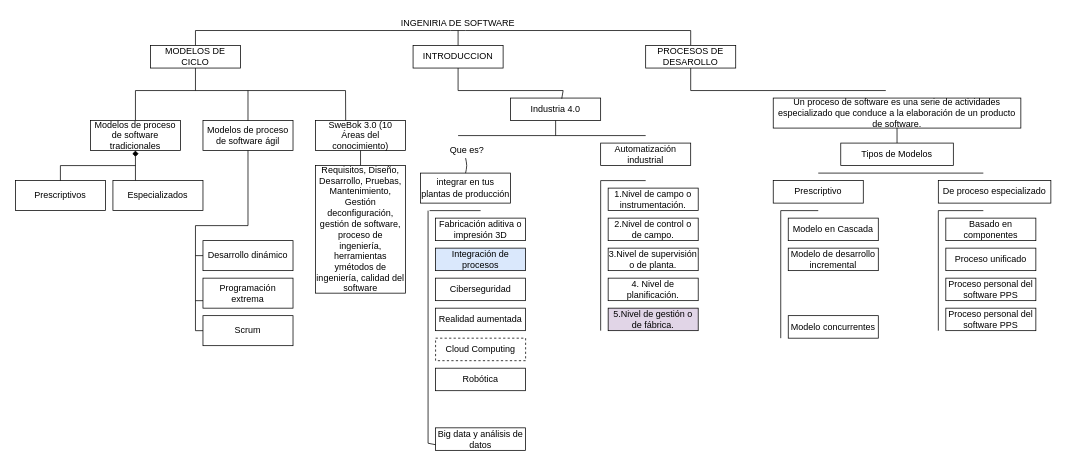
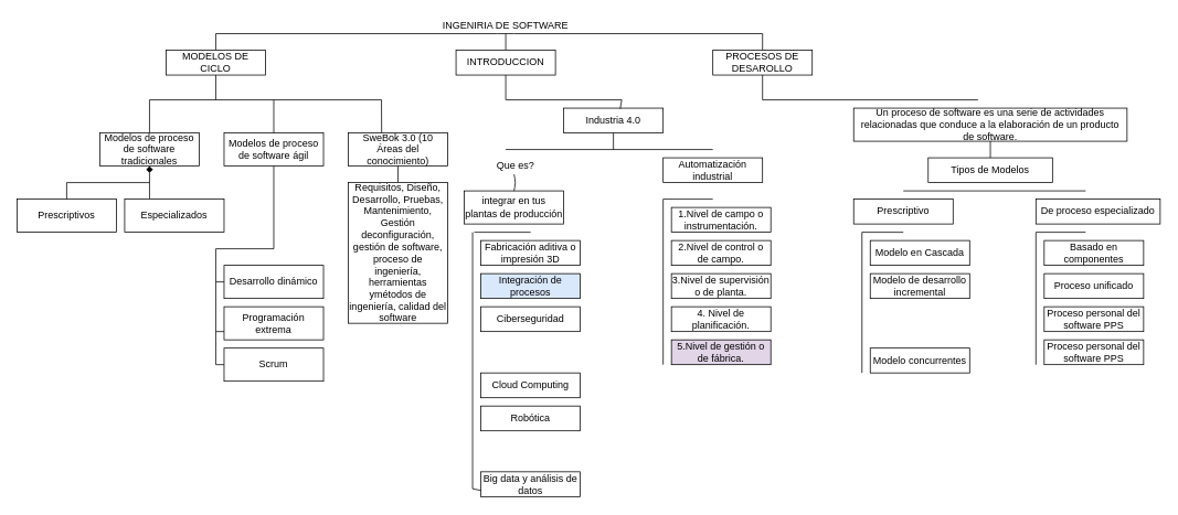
  <mxCell id="0" />
  <mxCell id="1" parent="0" />
  <mxCell id="2" value="INGENIRIA DE SOFTWARE" style="text;html=1;strokeColor=none;fillColor=none;align=center;verticalAlign=middle;whiteSpace=wrap;rounded=0;" vertex="1" parent="1"><mxGeometry x="500" y="20" width="220" height="20" as="geometry" /></mxCell>
  <mxCell id="3" value="" style="endArrow=none;html=1;" edge="1" parent="1"><mxGeometry width="50" height="50" relative="1" as="geometry"><mxPoint x="260" y="40" as="sourcePoint" /><mxPoint x="920" y="40" as="targetPoint" /><Array as="points"><mxPoint x="610" y="40" /></Array></mxGeometry></mxCell>
  <mxCell id="4" value="" style="endArrow=none;html=1;" edge="1" parent="1"><mxGeometry width="50" height="50" relative="1" as="geometry"><mxPoint x="260" y="60" as="sourcePoint" /><mxPoint x="260" y="40" as="targetPoint" /></mxGeometry></mxCell>
  <mxCell id="5" value="" style="endArrow=none;html=1;" edge="1" parent="1"><mxGeometry width="50" height="50" relative="1" as="geometry"><mxPoint x="920" y="60" as="sourcePoint" /><mxPoint x="920" y="40" as="targetPoint" /></mxGeometry></mxCell>
  <mxCell id="6" value="" style="endArrow=none;html=1;" edge="1" parent="1"><mxGeometry width="50" height="50" relative="1" as="geometry"><mxPoint x="610" y="60" as="sourcePoint" /><mxPoint x="610" y="40" as="targetPoint" /></mxGeometry></mxCell>
  <mxCell id="7" value="INTRODUCCION" style="rounded=0;whiteSpace=wrap;html=1;" vertex="1" parent="1"><mxGeometry x="550" y="60" width="120" height="30" as="geometry" /></mxCell>
  <mxCell id="8" value="MODELOS DE CICLO" style="rounded=0;whiteSpace=wrap;html=1;" vertex="1" parent="1"><mxGeometry x="200" y="60" width="120" height="30" as="geometry" /></mxCell>
  <mxCell id="9" value="PROCESOS DE DESAROLLO" style="rounded=0;whiteSpace=wrap;html=1;" vertex="1" parent="1"><mxGeometry x="860" y="60" width="120" height="30" as="geometry" /></mxCell>
  <mxCell id="10" value="" style="endArrow=none;html=1;" edge="1" parent="1"><mxGeometry width="50" height="50" relative="1" as="geometry"><mxPoint y="120" as="sourcePoint" x="180" /><mxPoint x="460" y="120" as="targetPoint" /></mxGeometry></mxCell>
  <mxCell id="11" value="" style="endArrow=none;html=1;" edge="1" parent="1"><mxGeometry width="50" height="50" relative="1" as="geometry"><mxPoint y="160" as="sourcePoint" x="180" /><mxPoint y="120" as="targetPoint" x="180" /></mxGeometry></mxCell>
  <mxCell id="12" value="Modelos de proceso de software tradicionales" style="rounded=0;whiteSpace=wrap;html=1;" vertex="1" parent="1"><mxGeometry x="120" y="160" width="120" height="40" as="geometry" /></mxCell>
  <mxCell id="13" value="Modelos de proceso de software ágil" style="rounded=0;whiteSpace=wrap;html=1;" vertex="1" parent="1"><mxGeometry x="270" y="160" width="120" height="40" as="geometry" /></mxCell>
  <mxCell id="14" value="SweBok 3.0 (10 Áreas del conocimiento)" style="rounded=0;whiteSpace=wrap;html=1;" vertex="1" parent="1"><mxGeometry x="420" y="160" width="120" height="40" as="geometry" /></mxCell>
  <mxCell id="15" value="" style="endArrow=none;html=1;exitX=0.335;exitY=-0.01;exitDx=0;exitDy=0;exitPerimeter=0;" edge="1" parent="1" source="14"><mxGeometry width="50" height="50" relative="1" as="geometry"><mxPoint x="460" y="150" as="sourcePoint" /><mxPoint x="460" y="120" as="targetPoint" /></mxGeometry></mxCell>
  <mxCell id="16" value="" style="endArrow=none;html=1;exitX=0.5;exitY=0;exitDx=0;exitDy=0;" edge="1" parent="1" source="13"><mxGeometry width="50" height="50" relative="1" as="geometry"><mxPoint x="330" y="320" as="sourcePoint" /><mxPoint x="330" y="120" as="targetPoint" /></mxGeometry></mxCell>
  <mxCell id="17" value="" style="endArrow=diamond;html=1;entryX=0.5;entryY=1;entryDx=0;entryDy=0;exitX=0.25;exitY=0;exitDx=0;exitDy=0;" edge="1" parent="1" source="20" target="12"><mxGeometry width="50" height="50" relative="1" as="geometry"><mxPoint y="220" as="sourcePoint" x="180" /><mxPoint x="380" y="270" as="targetPoint" /></mxGeometry></mxCell>
  <mxCell id="18" value="" style="endArrow=none;html=1;" edge="1" parent="1"><mxGeometry width="50" height="50" relative="1" as="geometry"><mxPoint x="80" y="220" as="sourcePoint" /><mxPoint y="220" as="targetPoint" x="180" /></mxGeometry></mxCell>
  <mxCell id="19" value="Prescriptivos" style="rounded=0;whiteSpace=wrap;html=1;" vertex="1" parent="1"><mxGeometry x="20" y="240" width="120" height="40" as="geometry" /></mxCell>
  <mxCell id="20" value="Especializados" style="rounded=0;whiteSpace=wrap;html=1;" vertex="1" parent="1"><mxGeometry x="150" y="240" width="120" height="40" as="geometry" /></mxCell>
  <mxCell id="21" value="" style="endArrow=none;html=1;" edge="1" parent="1" source="19"><mxGeometry width="50" height="50" relative="1" as="geometry"><mxPoint x="330" y="320" as="sourcePoint" /><mxPoint x="80" y="220" as="targetPoint" /></mxGeometry></mxCell>
  <mxCell id="22" value="" style="endArrow=none;html=1;entryX=0.5;entryY=1;entryDx=0;entryDy=0;" edge="1" parent="1" target="13"><mxGeometry width="50" height="50" relative="1" as="geometry"><mxPoint x="330" y="300" as="sourcePoint" /><mxPoint x="380" y="270" as="targetPoint" /></mxGeometry></mxCell>
  <mxCell id="23" value="" style="endArrow=none;html=1;" edge="1" parent="1"><mxGeometry width="50" height="50" relative="1" as="geometry"><mxPoint x="260" y="300" as="sourcePoint" /><mxPoint x="330" y="300" as="targetPoint" /></mxGeometry></mxCell>
  <mxCell id="24" value="Desarrollo dinámico" style="rounded=0;whiteSpace=wrap;html=1;" vertex="1" parent="1"><mxGeometry x="270" y="320" width="120" height="40" as="geometry" /></mxCell>
  <mxCell id="25" value="Programación extrema" style="rounded=0;whiteSpace=wrap;html=1;" vertex="1" parent="1"><mxGeometry x="270" y="370" width="120" height="40" as="geometry" /></mxCell>
  <mxCell id="26" value="" style="endArrow=none;html=1;" edge="1" parent="1"><mxGeometry width="50" height="50" relative="1" as="geometry"><mxPoint x="260" y="440" as="sourcePoint" /><mxPoint x="260" y="300" as="targetPoint" /></mxGeometry></mxCell>
  <mxCell id="27" value="Scrum" style="rounded=0;whiteSpace=wrap;html=1;" vertex="1" parent="1"><mxGeometry x="270" y="420" width="120" height="40" as="geometry" /></mxCell>
  <mxCell id="28" value="" style="endArrow=none;html=1;entryX=0;entryY=0.5;entryDx=0;entryDy=0;" edge="1" parent="1" target="24"><mxGeometry width="50" height="50" relative="1" as="geometry"><mxPoint x="260" y="340" as="sourcePoint" /><mxPoint x="380" y="270" as="targetPoint" /></mxGeometry></mxCell>
  <mxCell id="29" value="" style="endArrow=none;html=1;entryX=0;entryY=0.75;entryDx=0;entryDy=0;" edge="1" parent="1" target="25"><mxGeometry width="50" height="50" relative="1" as="geometry"><mxPoint x="260" y="400" as="sourcePoint" /><mxPoint x="380" y="270" as="targetPoint" /></mxGeometry></mxCell>
  <mxCell id="30" value="" style="endArrow=none;html=1;entryX=0;entryY=0.5;entryDx=0;entryDy=0;" edge="1" parent="1" target="27"><mxGeometry width="50" height="50" relative="1" as="geometry"><mxPoint x="260" y="440" as="sourcePoint" /><mxPoint x="380" y="270" as="targetPoint" /></mxGeometry></mxCell>
  <mxCell id="31" value="" style="endArrow=none;html=1;entryX=0.5;entryY=1;entryDx=0;entryDy=0;" edge="1" parent="1" target="14"><mxGeometry width="50" height="50" relative="1" as="geometry"><mxPoint x="480" y="220" as="sourcePoint" /><mxPoint x="380" y="270" as="targetPoint" /></mxGeometry></mxCell>
  <mxCell id="32" value="Requisitos, Diseño, Desarrollo, Pruebas, Mantenimiento, Gestión deconfiguración, gestión de software, proceso de ingeniería, herramientas ymétodos de ingeniería, calidad del software" style="rounded=0;whiteSpace=wrap;html=1;" vertex="1" parent="1"><mxGeometry x="420" y="220" width="120" height="170" as="geometry" /></mxCell>
  <mxCell id="33" value="" style="endArrow=none;html=1;entryX=0.5;entryY=1;entryDx=0;entryDy=0;" edge="1" parent="1" target="7"><mxGeometry width="50" height="50" relative="1" as="geometry"><mxPoint x="610" y="120" as="sourcePoint" /><mxPoint x="550" y="270" as="targetPoint" /></mxGeometry></mxCell>
  <mxCell id="34" value="" style="endArrow=none;html=1;" edge="1" parent="1"><mxGeometry width="50" height="50" relative="1" as="geometry"><mxPoint x="610" y="120" as="sourcePoint" /><mxPoint x="750" y="120" as="targetPoint" /></mxGeometry></mxCell>
  <mxCell id="35" value="Industria 4.0" style="rounded=0;whiteSpace=wrap;html=1;" vertex="1" parent="1"><mxGeometry x="680" y="130" width="120" height="30" as="geometry" /></mxCell>
  <mxCell id="36" value="" style="endArrow=none;html=1;entryX=0.5;entryY=1;entryDx=0;entryDy=0;" edge="1" parent="1" target="8"><mxGeometry width="50" height="50" relative="1" as="geometry"><mxPoint x="260" y="120" as="sourcePoint" /><mxPoint x="440" y="170" as="targetPoint" /></mxGeometry></mxCell>
  <mxCell id="37" value="" style="endArrow=none;html=1;exitX=0.568;exitY=0.027;exitDx=0;exitDy=0;exitPerimeter=0;" edge="1" parent="1" source="35"><mxGeometry width="50" height="50" relative="1" as="geometry"><mxPoint x="480" y="220" as="sourcePoint" /><mxPoint x="750" y="120" as="targetPoint" /></mxGeometry></mxCell>
  <mxCell id="38" value="" style="endArrow=none;html=1;" edge="1" parent="1"><mxGeometry width="50" height="50" relative="1" as="geometry"><mxPoint x="610" y="180" as="sourcePoint" /><mxPoint x="860" y="180" as="targetPoint" /></mxGeometry></mxCell>
  <mxCell id="39" value="" style="endArrow=none;html=1;entryX=0.5;entryY=1;entryDx=0;entryDy=0;" edge="1" parent="1" target="35"><mxGeometry width="50" height="50" relative="1" as="geometry"><mxPoint x="740" y="180" as="sourcePoint" /><mxPoint x="530" y="170" as="targetPoint" /></mxGeometry></mxCell>
  <mxCell id="40" value="integrar en tus plantas de producción" style="rounded=0;whiteSpace=wrap;html=1;" vertex="1" parent="1"><mxGeometry x="560" y="230" width="120" height="40" as="geometry" /></mxCell>
  <mxCell id="41" value="Que es?" style="text;html=1;strokeColor=none;fillColor=none;align=center;verticalAlign=middle;whiteSpace=wrap;rounded=0;" vertex="1" parent="1"><mxGeometry x="594" y="190" width="56" height="20" as="geometry" /></mxCell>
  <mxCell id="42" value="" style="endArrow=none;html=1;exitX=0.5;exitY=0;exitDx=0;exitDy=0;" edge="1" parent="1" source="40"><mxGeometry width="50" height="50" relative="1" as="geometry"><mxPoint x="480" y="220" as="sourcePoint" /><mxPoint x="620" y="210" as="targetPoint" /><Array as="points"><mxPoint x="622" y="220" /></Array></mxGeometry></mxCell>
  <mxCell id="43" value="" style="endArrow=none;html=1;" edge="1" parent="1"><mxGeometry width="50" height="50" relative="1" as="geometry"><mxPoint x="572" y="280" as="sourcePoint" /><mxPoint x="640" y="280" as="targetPoint" /></mxGeometry></mxCell>
  <mxCell id="44" value="Fabricación aditiva o impresión 3D" style="rounded=0;whiteSpace=wrap;html=1;" vertex="1" parent="1"><mxGeometry x="580" y="290" width="120" height="30" as="geometry" /></mxCell>
  <mxCell id="45" value="Integración de procesos" style="rounded=0;whiteSpace=wrap;html=1;fillColor=#dae8fc;" vertex="1" parent="1"><mxGeometry x="580" y="330" width="120" height="30" as="geometry" /></mxCell>
  <mxCell id="46" value="Ciberseguridad" style="rounded=0;whiteSpace=wrap;html=1;" vertex="1" parent="1"><mxGeometry x="580" y="370" width="120" height="30" as="geometry" /></mxCell>
- <mxCell id="47" value="Realidad aumentada" style="rounded=0;whiteSpace=wrap;html=1;" vertex="1" parent="1"><mxGeometry x="580" y="410" width="120" height="30" as="geometry" /></mxCell>
- <mxCell id="48" value="Cloud Computing" style="rounded=0;whiteSpace=wrap;html=1;dashed=1;" vertex="1" parent="1"><mxGeometry x="580" y="450" width="120" height="30" as="geometry" /></mxCell>
+ <mxCell id="48" value="Cloud Computing" style="rounded=0;whiteSpace=wrap;html=1;" vertex="1" parent="1"><mxGeometry x="580" y="450" width="120" height="30" as="geometry" /></mxCell>
  <mxCell id="49" value="Robótica" style="rounded=0;whiteSpace=wrap;html=1;" vertex="1" parent="1"><mxGeometry x="580" y="490" width="120" height="30" as="geometry" /></mxCell>
  <mxCell id="50" value="" style="endArrow=none;html=1;" edge="1" parent="1"><mxGeometry width="50" height="50" relative="1" as="geometry"><mxPoint x="570" y="590" as="sourcePoint" /><mxPoint x="570" y="280" as="targetPoint" /></mxGeometry></mxCell>
  <mxCell id="51" value="Big data y análisis de datos" style="rounded=0;whiteSpace=wrap;html=1;" vertex="1" parent="1"><mxGeometry x="580" y="569.5" width="120" height="30" as="geometry" /></mxCell>
  <mxCell id="52" value="" style="endArrow=none;html=1;entryX=0;entryY=0.75;entryDx=0;entryDy=0;" edge="1" parent="1" target="51"><mxGeometry width="50" height="50" relative="1" as="geometry"><mxPoint x="570" y="590" as="sourcePoint" /><mxPoint x="530" y="370" as="targetPoint" /></mxGeometry></mxCell>
  <mxCell id="53" value="Automatización industrial" style="rounded=0;whiteSpace=wrap;html=1;" vertex="1" parent="1"><mxGeometry x="800" y="190" width="120" height="30" as="geometry" /></mxCell>
  <mxCell id="54" value="" style="endArrow=none;html=1;" edge="1" parent="1"><mxGeometry width="50" height="50" relative="1" as="geometry"><mxPoint x="800" y="240" as="sourcePoint" /><mxPoint x="860" y="240" as="targetPoint" /></mxGeometry></mxCell>
  <mxCell id="55" value="" style="endArrow=none;html=1;" edge="1" parent="1"><mxGeometry width="50" height="50" relative="1" as="geometry"><mxPoint x="800" y="440" as="sourcePoint" /><mxPoint x="800" y="240" as="targetPoint" /></mxGeometry></mxCell>
  <mxCell id="56" value="1.Nivel de campo o instrumentación." style="rounded=0;whiteSpace=wrap;html=1;" vertex="1" parent="1"><mxGeometry x="810" y="250" width="120" height="30" as="geometry" /></mxCell>
  <mxCell id="57" value="2.Nivel de control o de campo." style="rounded=0;whiteSpace=wrap;html=1;" vertex="1" parent="1"><mxGeometry x="810" y="290" width="120" height="30" as="geometry" /></mxCell>
  <mxCell id="58" value="3.Nivel de supervisión o de planta." style="rounded=0;whiteSpace=wrap;html=1;" vertex="1" parent="1"><mxGeometry x="810" y="330" width="120" height="30" as="geometry" /></mxCell>
  <mxCell id="59" value="4. Nivel de planificación." style="rounded=0;whiteSpace=wrap;html=1;" vertex="1" parent="1"><mxGeometry x="810" y="370" width="120" height="30" as="geometry" /></mxCell>
  <mxCell id="60" value="5.Nivel de gestión o de fábrica." style="rounded=0;whiteSpace=wrap;html=1;fillColor=#e1d5e7;" vertex="1" parent="1"><mxGeometry x="810" y="410" width="120" height="30" as="geometry" /></mxCell>
  <mxCell id="61" value="" style="endArrow=none;html=1;entryX=0.5;entryY=1;entryDx=0;entryDy=0;" edge="1" parent="1" target="9"><mxGeometry width="50" height="50" relative="1" as="geometry"><mxPoint x="920" y="120" as="sourcePoint" /><mxPoint x="630" y="270" as="targetPoint" /></mxGeometry></mxCell>
  <mxCell id="62" value="" style="endArrow=none;html=1;" edge="1" parent="1"><mxGeometry width="50" height="50" relative="1" as="geometry"><mxPoint x="920" y="120" as="sourcePoint" /><mxPoint x="1180" y="120" as="targetPoint" /></mxGeometry></mxCell>
- <mxCell id="63" value="Un proceso de software es una serie de actividades especializado que conduce a la elaboración de un producto de software." style="rounded=0;whiteSpace=wrap;html=1;" vertex="1" parent="1"><mxGeometry x="1030" y="130" width="330" height="40" as="geometry" /></mxCell>
+ <mxCell id="63" value="Un proceso de software es una serie de actividades relacionadas que conduce a la elaboración de un producto de software." style="rounded=0;whiteSpace=wrap;html=1;" vertex="1" parent="1"><mxGeometry x="1030" y="130" width="330" height="40" as="geometry" /></mxCell>
  <mxCell id="64" value="" style="endArrow=none;html=1;entryX=0.5;entryY=1;entryDx=0;entryDy=0;" edge="1" parent="1" target="63"><mxGeometry width="50" height="50" relative="1" as="geometry"><mxPoint x="1195" y="190" as="sourcePoint" /><mxPoint x="1010" y="270" as="targetPoint" /></mxGeometry></mxCell>
  <mxCell id="65" value="Tipos de Modelos" style="rounded=0;whiteSpace=wrap;html=1;" vertex="1" parent="1"><mxGeometry x="1120" y="190" width="150" height="30" as="geometry" /></mxCell>
  <mxCell id="66" value="" style="endArrow=none;html=1;" edge="1" parent="1"><mxGeometry width="50" height="50" relative="1" as="geometry"><mxPoint x="1090" y="230" as="sourcePoint" /><mxPoint x="1310" y="230" as="targetPoint" /></mxGeometry></mxCell>
  <mxCell id="67" value="Prescriptivo" style="rounded=0;whiteSpace=wrap;html=1;" vertex="1" parent="1"><mxGeometry x="1030" y="240" width="120" height="30" as="geometry" /></mxCell>
  <mxCell id="68" value="De proceso especializado" style="rounded=0;whiteSpace=wrap;html=1;" vertex="1" parent="1"><mxGeometry x="1250" y="240" width="150" height="30" as="geometry" /></mxCell>
  <mxCell id="69" value="" style="endArrow=none;html=1;" edge="1" parent="1"><mxGeometry width="50" height="50" relative="1" as="geometry"><mxPoint x="1040" y="280" as="sourcePoint" /><mxPoint x="1090" y="280" as="targetPoint" /></mxGeometry></mxCell>
  <mxCell id="70" value="" style="endArrow=none;html=1;" edge="1" parent="1"><mxGeometry width="50" height="50" relative="1" as="geometry"><mxPoint x="1040" y="450" as="sourcePoint" /><mxPoint x="1040" y="280" as="targetPoint" /></mxGeometry></mxCell>
  <mxCell id="71" value="Modelo en Cascada" style="rounded=0;whiteSpace=wrap;html=1;" vertex="1" parent="1"><mxGeometry x="1050" y="290" width="120" height="30" as="geometry" /></mxCell>
  <mxCell id="72" value="Modelo de desarrollo incremental" style="rounded=0;whiteSpace=wrap;html=1;" vertex="1" parent="1"><mxGeometry x="1050" y="330" width="120" height="30" as="geometry" /></mxCell>
  <mxCell id="73" value="Modelo concurrentes" style="rounded=0;whiteSpace=wrap;html=1;" vertex="1" parent="1"><mxGeometry x="1050" y="420" width="120" height="30" as="geometry" /></mxCell>
  <mxCell id="74" value="Basado en componentes" style="rounded=0;whiteSpace=wrap;html=1;" vertex="1" parent="1"><mxGeometry x="1260" y="290" width="120" height="30" as="geometry" /></mxCell>
  <mxCell id="75" value="Proceso unificado" style="rounded=0;whiteSpace=wrap;html=1;" vertex="1" parent="1"><mxGeometry x="1260" y="330" width="120" height="30" as="geometry" /></mxCell>
  <mxCell id="76" value="Proceso personal del software PPS" style="rounded=0;whiteSpace=wrap;html=1;" vertex="1" parent="1"><mxGeometry x="1260" y="370" width="120" height="30" as="geometry" /></mxCell>
  <mxCell id="77" value="Proceso personal del software PPS" style="rounded=0;whiteSpace=wrap;html=1;" vertex="1" parent="1"><mxGeometry x="1260" y="410" width="120" height="30" as="geometry" /></mxCell>
  <mxCell id="78" value="" style="endArrow=none;html=1;" edge="1" parent="1"><mxGeometry width="50" height="50" relative="1" as="geometry"><mxPoint x="1250" y="280" as="sourcePoint" /><mxPoint x="1310" y="280" as="targetPoint" /></mxGeometry></mxCell>
  <mxCell id="79" value="" style="endArrow=none;html=1;" edge="1" parent="1"><mxGeometry width="50" height="50" relative="1" as="geometry"><mxPoint x="1250" y="440" as="sourcePoint" /><mxPoint x="1250" y="280" as="targetPoint" /></mxGeometry></mxCell>
  <mxCell id="80" style="edgeStyle=orthogonalEdgeStyle;rounded=0;orthogonalLoop=1;jettySize=auto;html=1;exitX=0.5;exitY=1;exitDx=0;exitDy=0;" edge="1" parent="1" source="77" target="77"><mxGeometry relative="1" as="geometry" /></mxCell>
